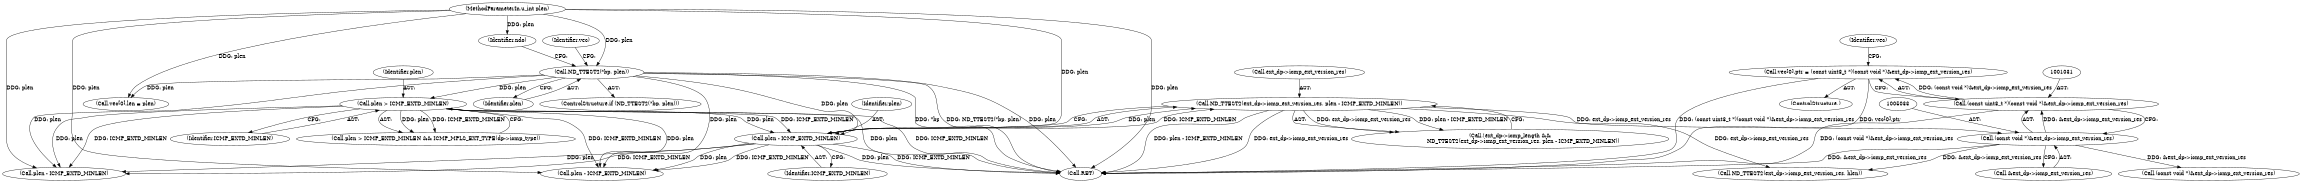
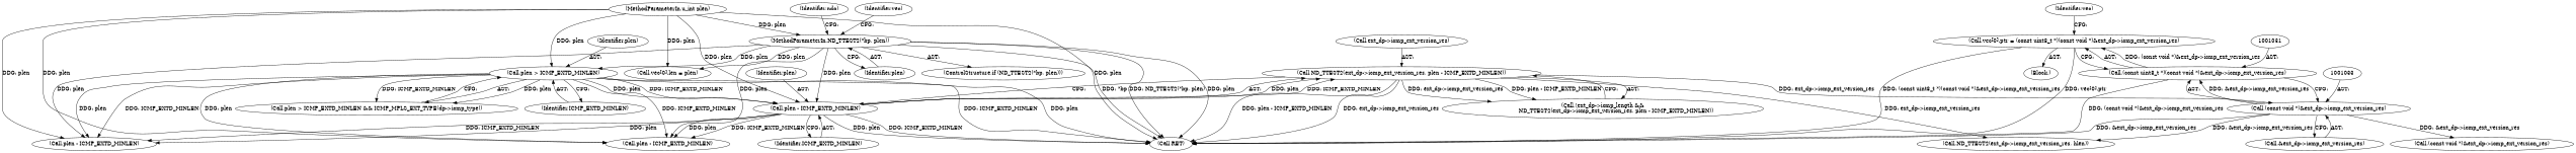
  digraph {
    n1 [label="(Call,vec[0].ptr = (const uint8_t *)(const void *)&ext_dp->icmp_ext_version_res)"]
    n2 [label="(Call,(const uint8_t *)(const void *)&ext_dp->icmp_ext_version_res)"]
-   n3 [label="(ControlStructure,)"]
+   n3 [label="(Block,)"]
    n4 [label="(Call,RET)"]
    n5 [label="(Call,(const void *)&ext_dp->icmp_ext_version_res)"]
    n6 [label="(Call,(const void *)&ext_dp->icmp_ext_version_res)"]
    n7 [label="(Call,ND_TTEST2(ext_dp->icmp_ext_version_res, hlen))"]
    n8 [label="(Call,&ext_dp->icmp_ext_version_res)"]
    n9 [label="(Call,ND_TTEST2(ext_dp->icmp_ext_version_res, plen - ICMP_EXTD_MINLEN))"]
    n10 [label="(Call,plen - ICMP_EXTD_MINLEN)"]
    n11 [label="(Call,!ext_dp->icmp_length &&\n                ND_TTEST2(ext_dp->icmp_ext_version_res, plen - ICMP_EXTD_MINLEN))"]
    n12 [label="(Call,plen - ICMP_EXTD_MINLEN)"]
    n13 [label="(Identifier,ICMP_EXTD_MINLEN)"]
    n14 [label="(Call,plen - ICMP_EXTD_MINLEN)"]
-   n15 [label="(Call,ND_TTEST2(*bp, plen))"]
+   n15 [label="(MethodParameterIn,ND_TTEST2(*bp, plen))"]
    n16 [label="(Call,plen > ICMP_EXTD_MINLEN)"]
    n17 [label="(Call,vec[0].len = plen)"]
    n18 [label="(Identifier,plen)"]
    n19 [label="(ControlStructure,if (ND_TTEST2(*bp, plen)))"]
    n20 [label="(Identifier,ICMP_EXTD_MINLEN)"]
    n21 [label="(Call,plen > ICMP_EXTD_MINLEN && ICMP_MPLS_EXT_TYPE(dp->icmp_type))"]
    n22 [label="(MethodParameterIn,u_int plen)"]
    n23 [label="(Identifier,plen)"]
    n24 [label="(Call,ext_dp->icmp_ext_version_res)"]
    n25 [label="(Identifier,plen)"]
    n26 [label="(Identifier,ndo)"]
    n27 [label="(Identifier,vec)"]
    n28 [label="(Identifier,vec)"]
    1001031
-   1001033 [label=1005033]
+   1001033
    n1 -> n2 [label="CFG: "]
    n1 -> n3 [label="AST: "]
    n1 -> n4 [label="DDG: (const uint8_t *)(const void *)&ext_dp->icmp_ext_version_res"]
    n1 -> n4 [label="DDG: vec[0].ptr"]
    n2 -> n1 [label="AST: "]
    n2 -> n1 [label="DDG: (const void *)&ext_dp->icmp_ext_version_res"]
    n2 -> n4 [label="DDG: (const void *)&ext_dp->icmp_ext_version_res"]
    n2 -> n5 [label="CFG: "]
    n5 -> n2 [label="AST: "]
    n5 -> n2 [label="DDG: &ext_dp->icmp_ext_version_res"]
    n5 -> n4 [label="DDG: &ext_dp->icmp_ext_version_res"]
    n5 -> n6 [label="DDG: &ext_dp->icmp_ext_version_res"]
    n5 -> n7 [label="DDG: &ext_dp->icmp_ext_version_res"]
    n5 -> n8 [label="CFG: "]
    n8 -> n5 [label="AST: "]
    n9 -> n4 [label="DDG: plen - ICMP_EXTD_MINLEN"]
    n9 -> n4 [label="DDG: ext_dp->icmp_ext_version_res"]
    n9 -> n5 [label="DDG: ext_dp->icmp_ext_version_res"]
    n9 -> n7 [label="DDG: ext_dp->icmp_ext_version_res"]
    n9 -> n10 [label="CFG: "]
    n9 -> n11 [label="AST: "]
    n9 -> n11 [label="DDG: ext_dp->icmp_ext_version_res"]
    n9 -> n11 [label="DDG: plen - ICMP_EXTD_MINLEN"]
    n10 -> n4 [label="DDG: plen"]
    n10 -> n4 [label="DDG: ICMP_EXTD_MINLEN"]
    n10 -> n9 [label="AST: "]
    n10 -> n9 [label="DDG: plen"]
    n10 -> n9 [label="DDG: ICMP_EXTD_MINLEN"]
    n10 -> n12 [label="DDG: plen"]
    n10 -> n12 [label="DDG: ICMP_EXTD_MINLEN"]
    n10 -> n13 [label="CFG: "]
    n10 -> n14 [label="DDG: plen"]
    n10 -> n14 [label="DDG: ICMP_EXTD_MINLEN"]
    n11 -> n9 [label="CFG: "]
    n13 -> n10 [label="AST: "]
    n15 -> n4 [label="DDG: ND_TTEST2(*bp, plen)"]
    n15 -> n4 [label="DDG: plen"]
    n15 -> n4 [label="DDG: *bp"]
    n15 -> n10 [label="DDG: plen"]
    n15 -> n12 [label="DDG: plen"]
    n15 -> n14 [label="DDG: plen"]
    n15 -> n16 [label="DDG: plen"]
    n15 -> n17 [label="DDG: plen"]
    n15 -> n18 [label="CFG: "]
    n15 -> n19 [label="AST: "]
    n16 -> n4 [label="DDG: ICMP_EXTD_MINLEN"]
    n16 -> n4 [label="DDG: plen"]
    n16 -> n10 [label="DDG: plen"]
    n16 -> n10 [label="DDG: ICMP_EXTD_MINLEN"]
    n16 -> n12 [label="DDG: plen"]
    n16 -> n12 [label="DDG: ICMP_EXTD_MINLEN"]
    n16 -> n14 [label="DDG: plen"]
    n16 -> n14 [label="DDG: ICMP_EXTD_MINLEN"]
    n16 -> n20 [label="CFG: "]
    n16 -> n21 [label="AST: "]
    n16 -> n21 [label="DDG: plen"]
    n16 -> n21 [label="DDG: ICMP_EXTD_MINLEN"]
    n18 -> n15 [label="AST: "]
    n20 -> n16 [label="AST: "]
    n21 -> n16 [label="CFG: "]
    n22 -> n4 [label="DDG: plen"]
    n22 -> n10 [label="DDG: plen"]
    n22 -> n12 [label="DDG: plen"]
    n22 -> n14 [label="DDG: plen"]
    n22 -> n15 [label="DDG: plen"]
-   n22 -> n26 [label="DDG: plen"]
+   n22 -> n16 [label="DDG: plen"]
    n22 -> n17 [label="DDG: plen"]
    n23 -> n10 [label="AST: "]
    n24 -> n9 [label="AST: "]
    n25 -> n16 [label="AST: "]
    n26 -> n15 [label="CFG: "]
    n27 -> n1 [label="CFG: "]
    n28 -> n15 [label="CFG: "]
    1001031 -> n2 [label="AST: "]
    1001033 -> n5 [label="AST: "]
  }
